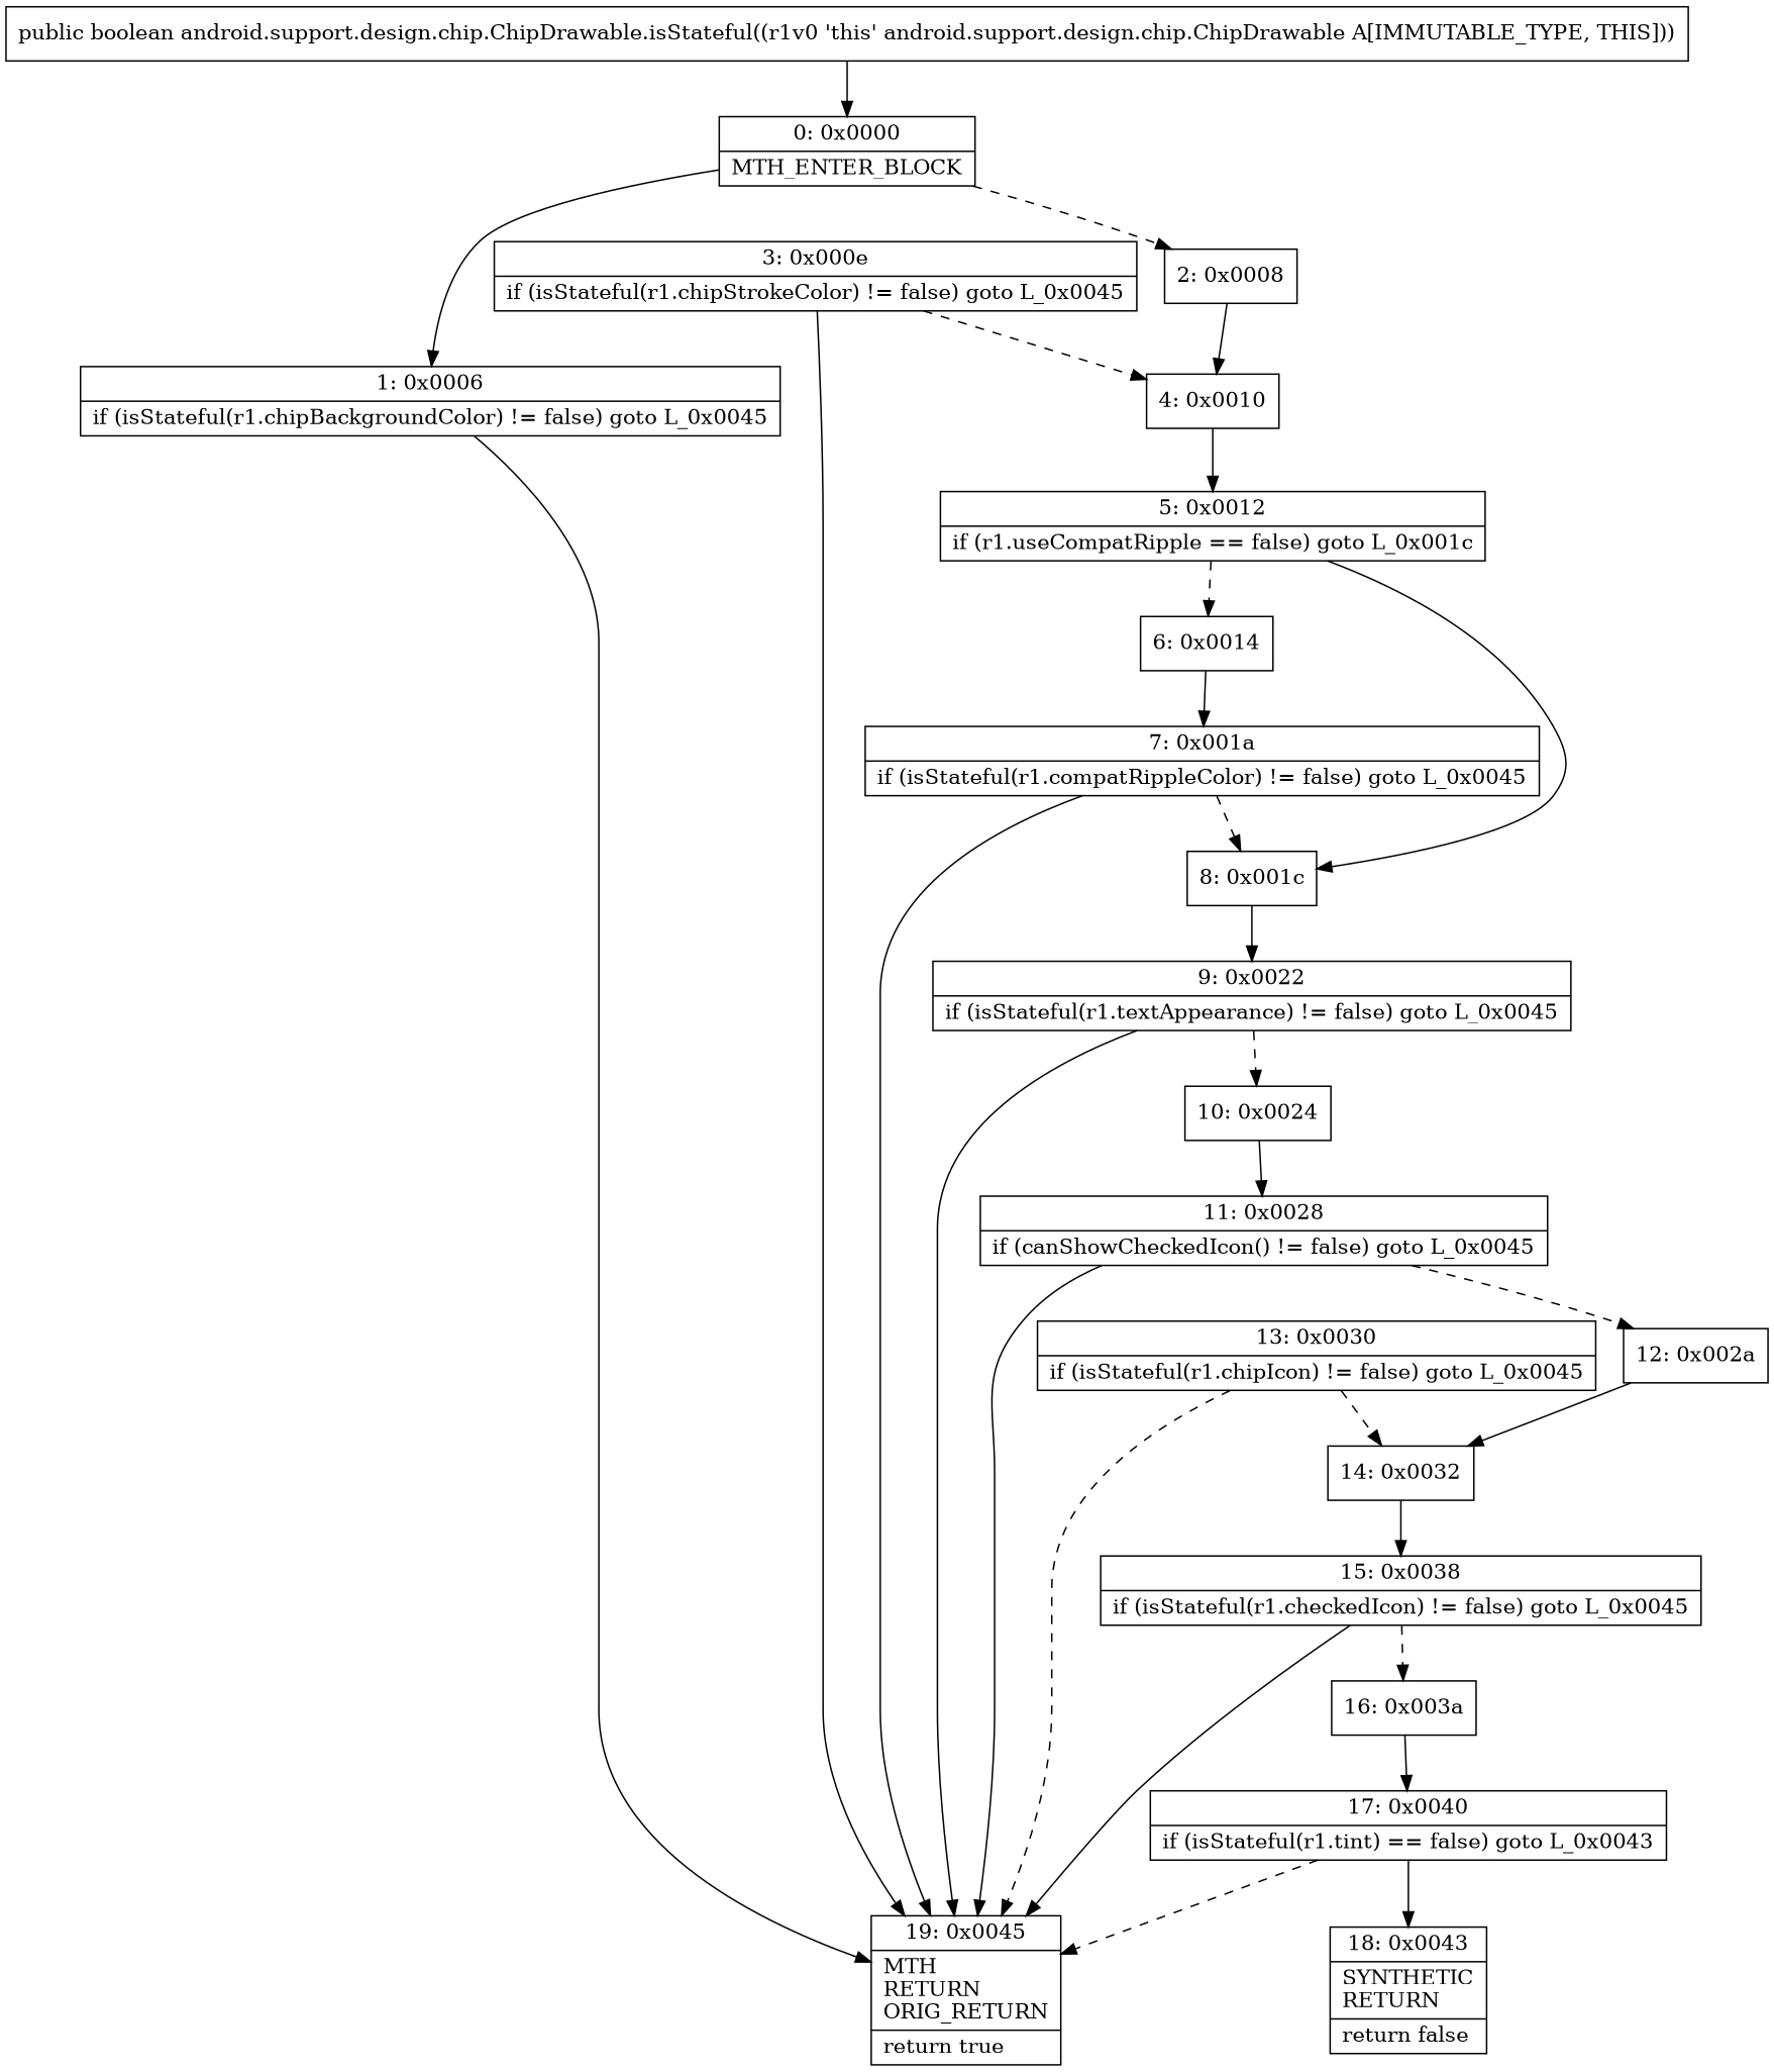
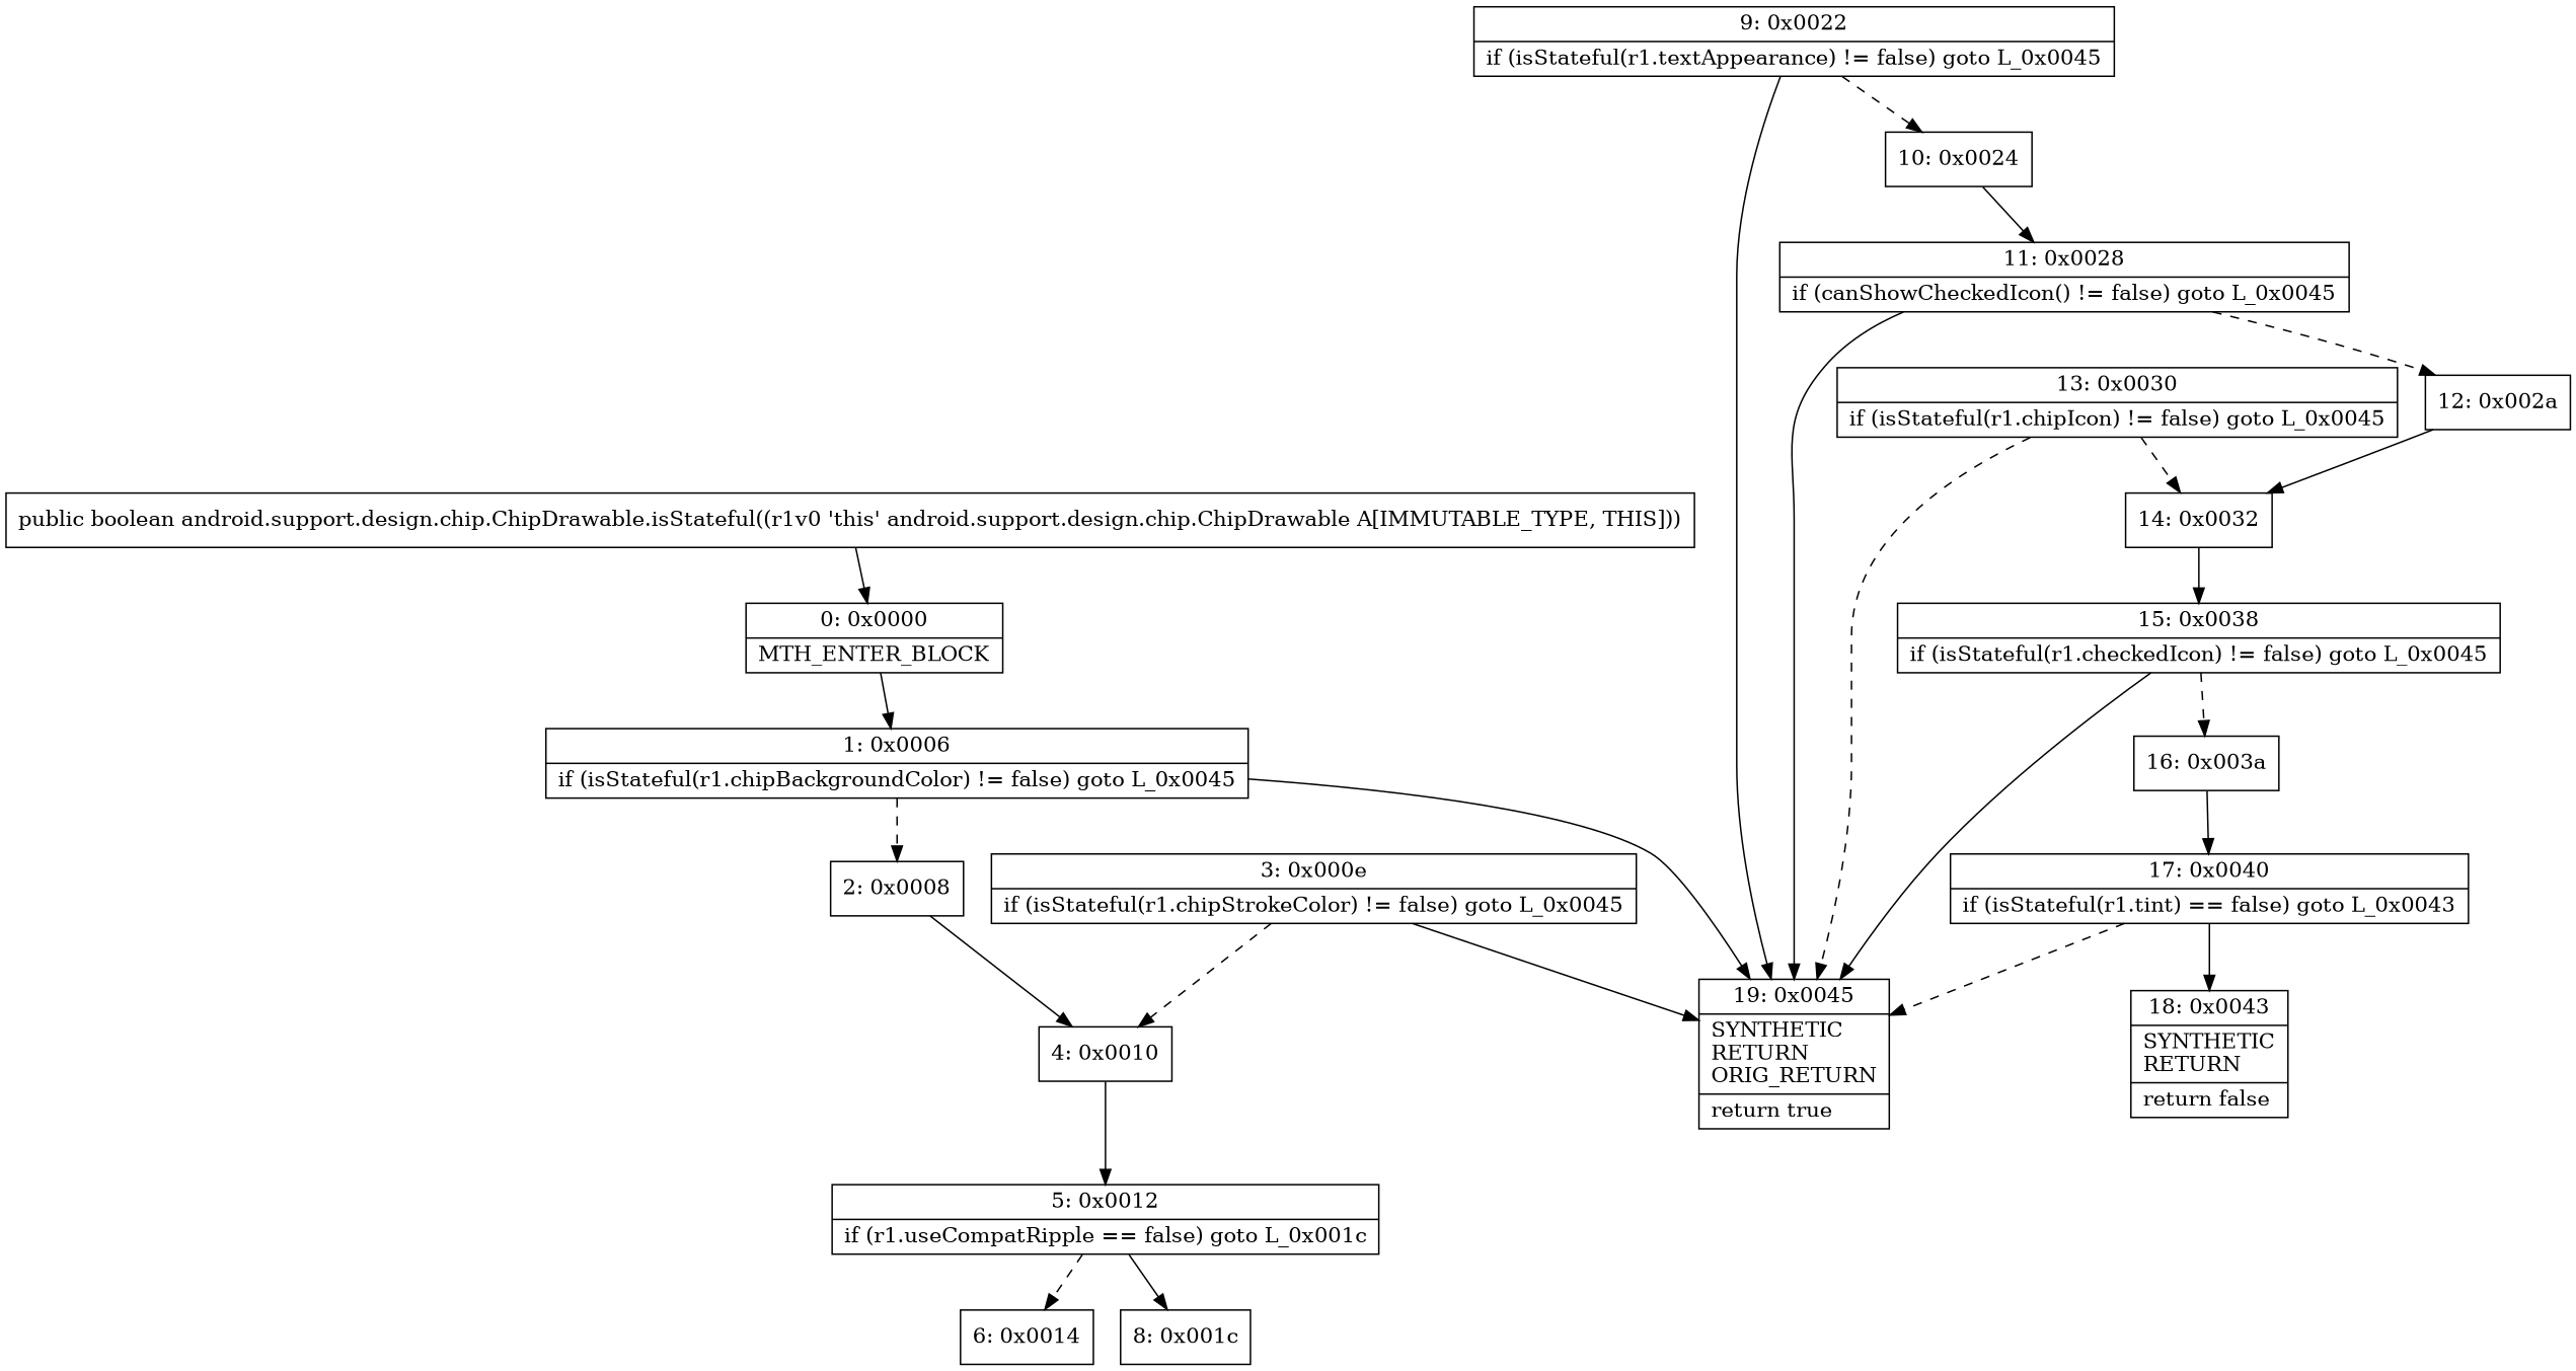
  digraph {
    node [shape=record]
    n1 [label="{0\:\ 0x0000|MTH_ENTER_BLOCK\l}"]
    n2 [label="{1\:\ 0x0006|if (isStateful(r1.chipBackgroundColor) != false) goto L_0x0045\l}"]
    n3 [label="{2\:\ 0x0008}"]
-   n4 [label="{19\:\ 0x0045|MTH\lRETURN\lORIG_RETURN\l|return true\l}"]
+   n4 [label="{19\:\ 0x0045|SYNTHETIC\lRETURN\lORIG_RETURN\l|return true\l}"]
    n5 [label="{4\:\ 0x0010}"]
    n6 [label="{3\:\ 0x000e|if (isStateful(r1.chipStrokeColor) != false) goto L_0x0045\l}"]
    n7 [label="{5\:\ 0x0012|if (r1.useCompatRipple == false) goto L_0x001c\l}"]
    n8 [label="{6\:\ 0x0014}"]
    n9 [label="{8\:\ 0x001c}"]
-   n10 [label="{7\:\ 0x001a|if (isStateful(r1.compatRippleColor) != false) goto L_0x0045\l}"]
    n11 [label="{9\:\ 0x0022|if (isStateful(r1.textAppearance) != false) goto L_0x0045\l}"]
    n12 [label="{10\:\ 0x0024}"]
    n13 [label="{11\:\ 0x0028|if (canShowCheckedIcon() != false) goto L_0x0045\l}"]
    n14 [label="{12\:\ 0x002a}"]
    n15 [label="{14\:\ 0x0032}"]
    n16 [label="{13\:\ 0x0030|if (isStateful(r1.chipIcon) != false) goto L_0x0045\l}"]
    n17 [label="{15\:\ 0x0038|if (isStateful(r1.checkedIcon) != false) goto L_0x0045\l}"]
    n18 [label="{16\:\ 0x003a}"]
    n19 [label="{17\:\ 0x0040|if (isStateful(r1.tint) == false) goto L_0x0043\l}"]
    n20 [label="{18\:\ 0x0043|SYNTHETIC\lRETURN\l|return false\l}"]
    n21 [label="{public boolean android.support.design.chip.ChipDrawable.isStateful((r1v0 'this' android.support.design.chip.ChipDrawable A[IMMUTABLE_TYPE, THIS])) }"]
    n1 -> n2
-   n1 -> n3 [style=dashed]
+   n2 -> n3 [style=dashed]
    n2 -> n4
    n3 -> n5
    n5 -> n7
    n6 -> n4
    n6 -> n5 [style=dashed]
    n7 -> n8 [style=dashed]
    n7 -> n9
-   n8 -> n10
-   n9 -> n11
-   n10 -> n4
-   n10 -> n9 [style=dashed]
    n11 -> n4
    n11 -> n12 [style=dashed]
    n12 -> n13
    n13 -> n4
    n13 -> n14 [style=dashed]
    n14 -> n15
    n15 -> n17
    n16 -> n4 [style=dashed]
    n16 -> n15 [style=dashed]
    n17 -> n4
    n17 -> n18 [style=dashed]
    n18 -> n19
    n19 -> n4 [style=dashed]
    n19 -> n20
    n21 -> n1
  }
